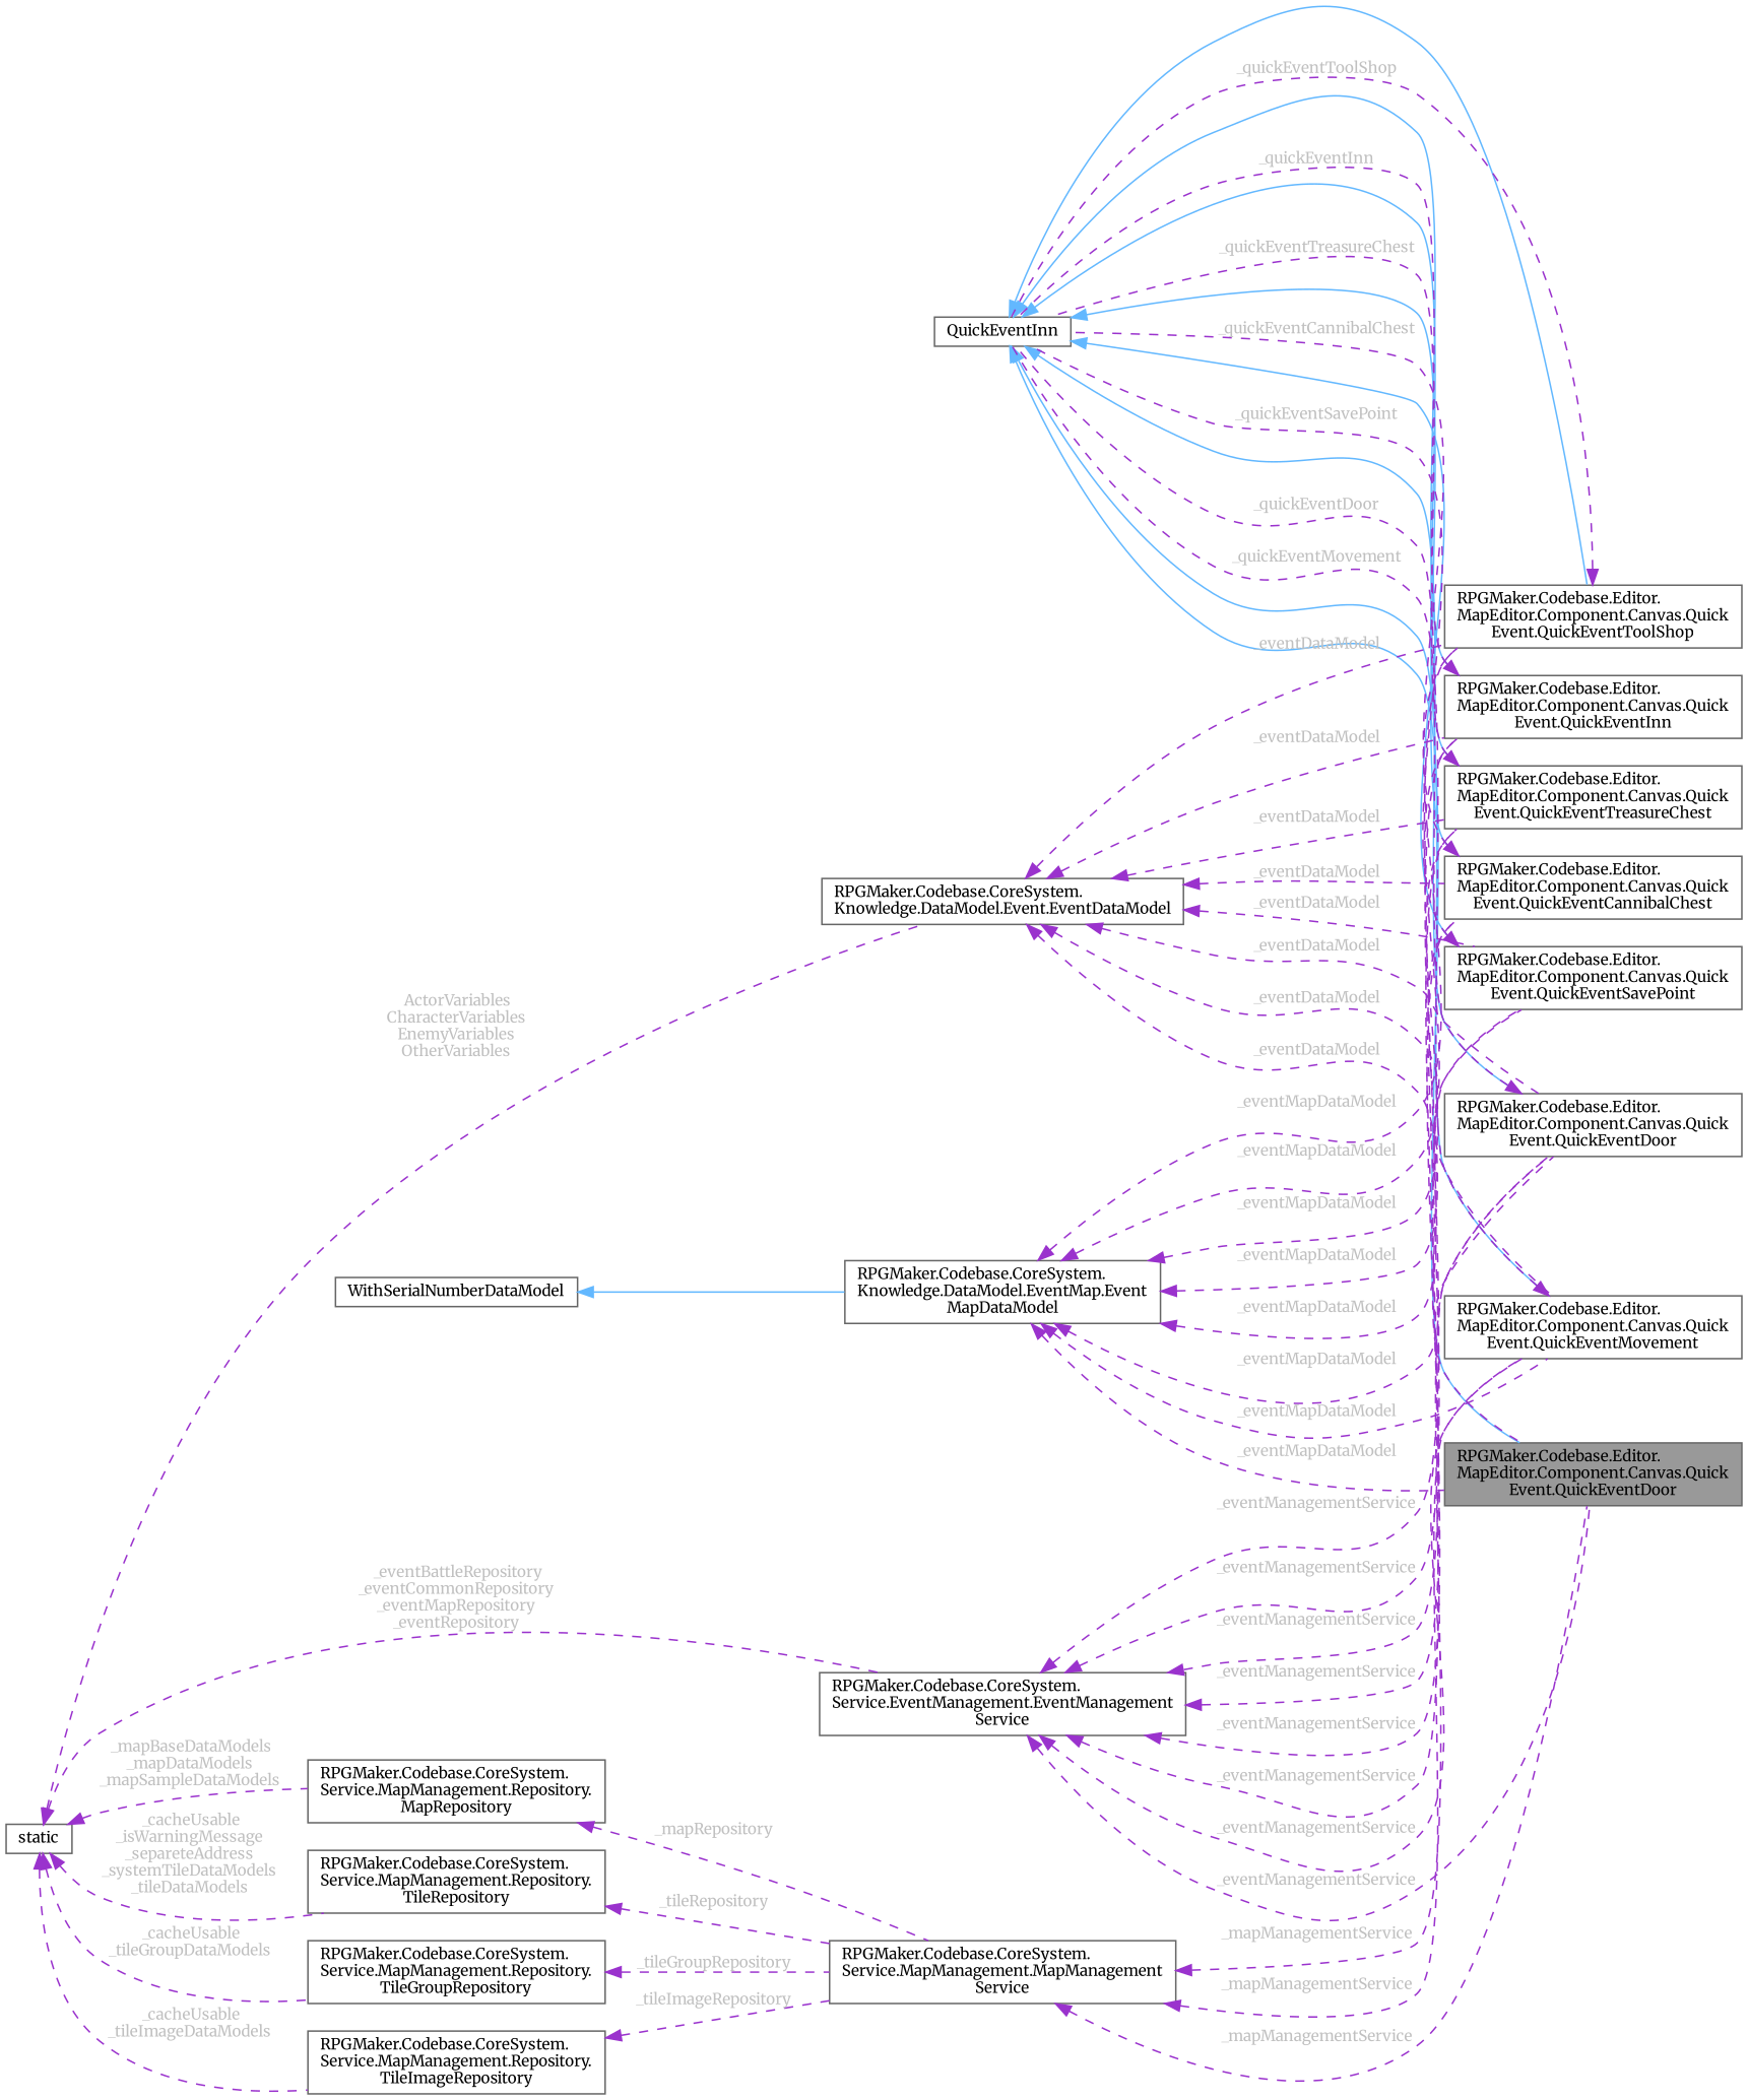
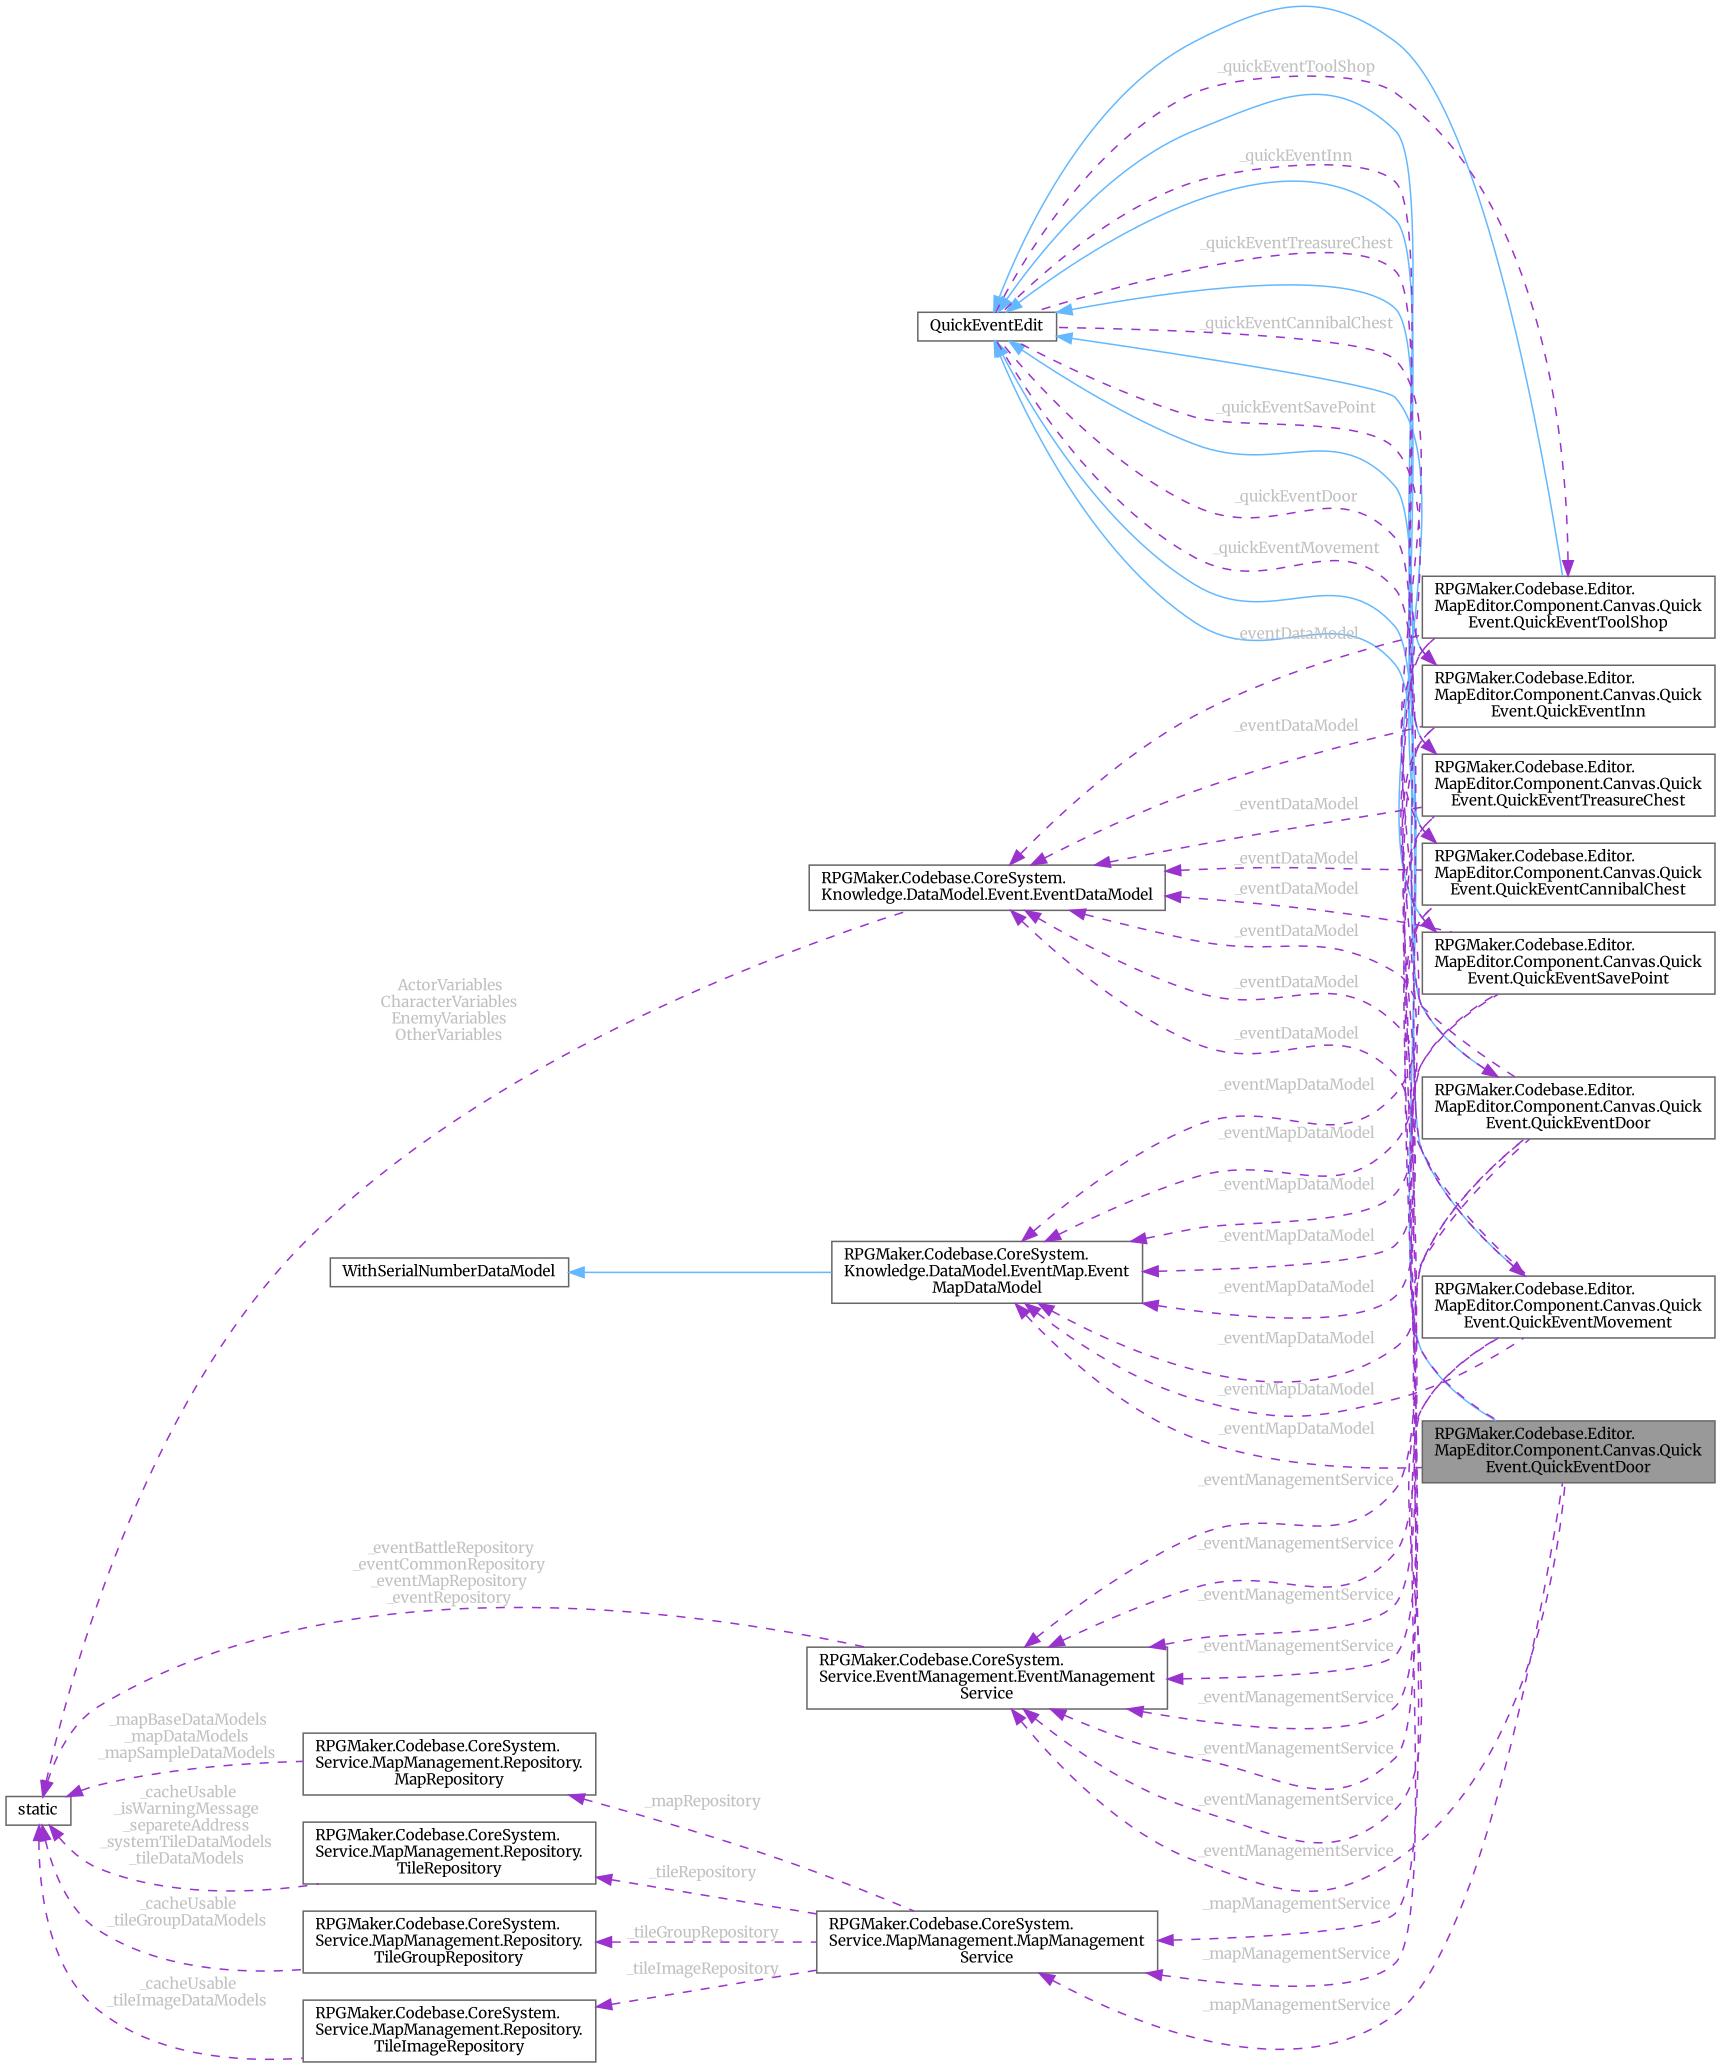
  digraph {
    rankdir=LR
    fontname=Merriweather
    node [color=gray40 fillcolor=white fontname=Merriweather fontsize=10 shape=box style=filled]
    edge [color=darkorchid3 dir=back fontname=Merriweather fontsize=10 labelfontname=Helvetica labelfontsize=10 style=dashed fontcolor=grey]
    n1 [fillcolor=grey60 fontcolor=black height=0.2 label="RPGMaker.Codebase.Editor.\lMapEditor.Component.Canvas.Quick\lEvent.QuickEventDoor" width=0.4]
-   n2 [height=0.2 label=QuickEventInn width=0.4]
+   n2 [height=0.2 label=QuickEventEdit width=0.4]
    n3 [height=0.2 label="RPGMaker.Codebase.Editor.\lMapEditor.Component.Canvas.Quick\lEvent.QuickEventCannibalChest" width=0.4]
    n4 [height=0.2 label="RPGMaker.Codebase.Editor.\lMapEditor.Component.Canvas.Quick\lEvent.QuickEventDoor" width=0.4]
    n5 [height=0.2 label="RPGMaker.Codebase.Editor.\lMapEditor.Component.Canvas.Quick\lEvent.QuickEventInn" width=0.4]
    n6 [height=0.2 label="RPGMaker.Codebase.Editor.\lMapEditor.Component.Canvas.Quick\lEvent.QuickEventMovement" width=0.4]
    n7 [height=0.2 label="RPGMaker.Codebase.Editor.\lMapEditor.Component.Canvas.Quick\lEvent.QuickEventSavePoint" width=0.4]
    n8 [height=0.2 label="RPGMaker.Codebase.Editor.\lMapEditor.Component.Canvas.Quick\lEvent.QuickEventToolShop" width=0.4]
    n9 [height=0.2 label="RPGMaker.Codebase.Editor.\lMapEditor.Component.Canvas.Quick\lEvent.QuickEventTreasureChest" width=0.4]
    n10 [height=0.2 label="RPGMaker.Codebase.CoreSystem.\lKnowledge.DataModel.Event.EventDataModel" width=0.4]
    n11 [height=0.2 label=static width=0.4]
    n12 [height=0.2 label="RPGMaker.Codebase.CoreSystem.\lService.EventManagement.EventManagement\lService" width=0.4]
    n13 [height=0.2 label="RPGMaker.Codebase.CoreSystem.\lService.MapManagement.Repository.\lMapRepository" width=0.4]
    n14 [height=0.2 label="RPGMaker.Codebase.CoreSystem.\lService.MapManagement.Repository.\lTileRepository" width=0.4]
    n15 [height=0.2 label="RPGMaker.Codebase.CoreSystem.\lService.MapManagement.Repository.\lTileGroupRepository" width=0.4]
    n16 [height=0.2 label="RPGMaker.Codebase.CoreSystem.\lService.MapManagement.Repository.\lTileImageRepository" width=0.4]
    n17 [height=0.2 label="RPGMaker.Codebase.CoreSystem.\lKnowledge.DataModel.EventMap.Event\lMapDataModel" width=0.4]
    n18 [height=0.2 label=WithSerialNumberDataModel width=0.4]
    n19 [height=0.2 label="RPGMaker.Codebase.CoreSystem.\lService.MapManagement.MapManagement\lService" width=0.4]
    n2 -> n1 [color=steelblue1 style=solid fontcolor=""]
    n2 -> n3 [color=steelblue1 style=solid fontcolor=""]
    n2 -> n4 [color=steelblue1 style=solid fontcolor=""]
    n2 -> n5 [color=steelblue1 style=solid fontcolor=""]
    n2 -> n6 [color=steelblue1 style=solid fontcolor=""]
    n2 -> n7 [color=steelblue1 style=solid fontcolor=""]
    n2 -> n8 [color=steelblue1 style=solid fontcolor=""]
    n2 -> n9 [color=steelblue1 style=solid fontcolor=""]
    n3 -> n2 [label=" _quickEventCannibalChest"]
    n4 -> n2 [label=" _quickEventDoor"]
    n5 -> n2 [label=" _quickEventInn"]
    n6 -> n2 [label=" _quickEventMovement"]
    n7 -> n2 [label=" _quickEventSavePoint"]
    n8 -> n2 [label=" _quickEventToolShop"]
    n9 -> n2 [label=" _quickEventTreasureChest"]
    n10 -> n1 [label=" _eventDataModel"]
    n10 -> n3 [label=" _eventDataModel"]
    n10 -> n4 [label=" _eventDataModel"]
    n10 -> n5 [label=" _eventDataModel"]
    n10 -> n6 [label=" _eventDataModel"]
    n10 -> n7 [label=" _eventDataModel"]
    n10 -> n8 [label=" _eventDataModel"]
    n10 -> n9 [label=" _eventDataModel"]
    n11 -> n10 [label=" ActorVariables\nCharacterVariables\nEnemyVariables\nOtherVariables"]
    n11 -> n12 [label=" _eventBattleRepository\n_eventCommonRepository\n_eventMapRepository\n_eventRepository"]
    n11 -> n13 [label=" _mapBaseDataModels\n_mapDataModels\n_mapSampleDataModels"]
    n11 -> n14 [label=" _cacheUsable\n_isWarningMessage\n_separeteAddress\n_systemTileDataModels\n_tileDataModels"]
    n11 -> n15 [label=" _cacheUsable\n_tileGroupDataModels"]
    n11 -> n16 [label=" _cacheUsable\n_tileImageDataModels"]
    n12 -> n1 [label=" _eventManagementService"]
    n12 -> n3 [label=" _eventManagementService"]
    n12 -> n4 [label=" _eventManagementService"]
    n12 -> n5 [label=" _eventManagementService"]
    n12 -> n6 [label=" _eventManagementService"]
    n12 -> n7 [label=" _eventManagementService"]
    n12 -> n8 [label=" _eventManagementService"]
    n12 -> n9 [label=" _eventManagementService"]
    n13 -> n19 [label=" _mapRepository"]
    n14 -> n19 [label=" _tileRepository"]
    n15 -> n19 [label=" _tileGroupRepository"]
    n16 -> n19 [label=" _tileImageRepository"]
    n17 -> n1 [label=" _eventMapDataModel"]
    n17 -> n3 [label=" _eventMapDataModel"]
    n17 -> n4 [label=" _eventMapDataModel"]
    n17 -> n5 [label=" _eventMapDataModel"]
    n17 -> n6 [label=" _eventMapDataModel"]
    n17 -> n7 [label=" _eventMapDataModel"]
    n17 -> n8 [label=" _eventMapDataModel"]
    n17 -> n9 [label=" _eventMapDataModel"]
    n18 -> n17 [color=steelblue1 style=solid fontcolor=""]
    n19 -> n1 [label=" _mapManagementService"]
    n19 -> n4 [label=" _mapManagementService"]
    n19 -> n6 [label=" _mapManagementService"]
  }
